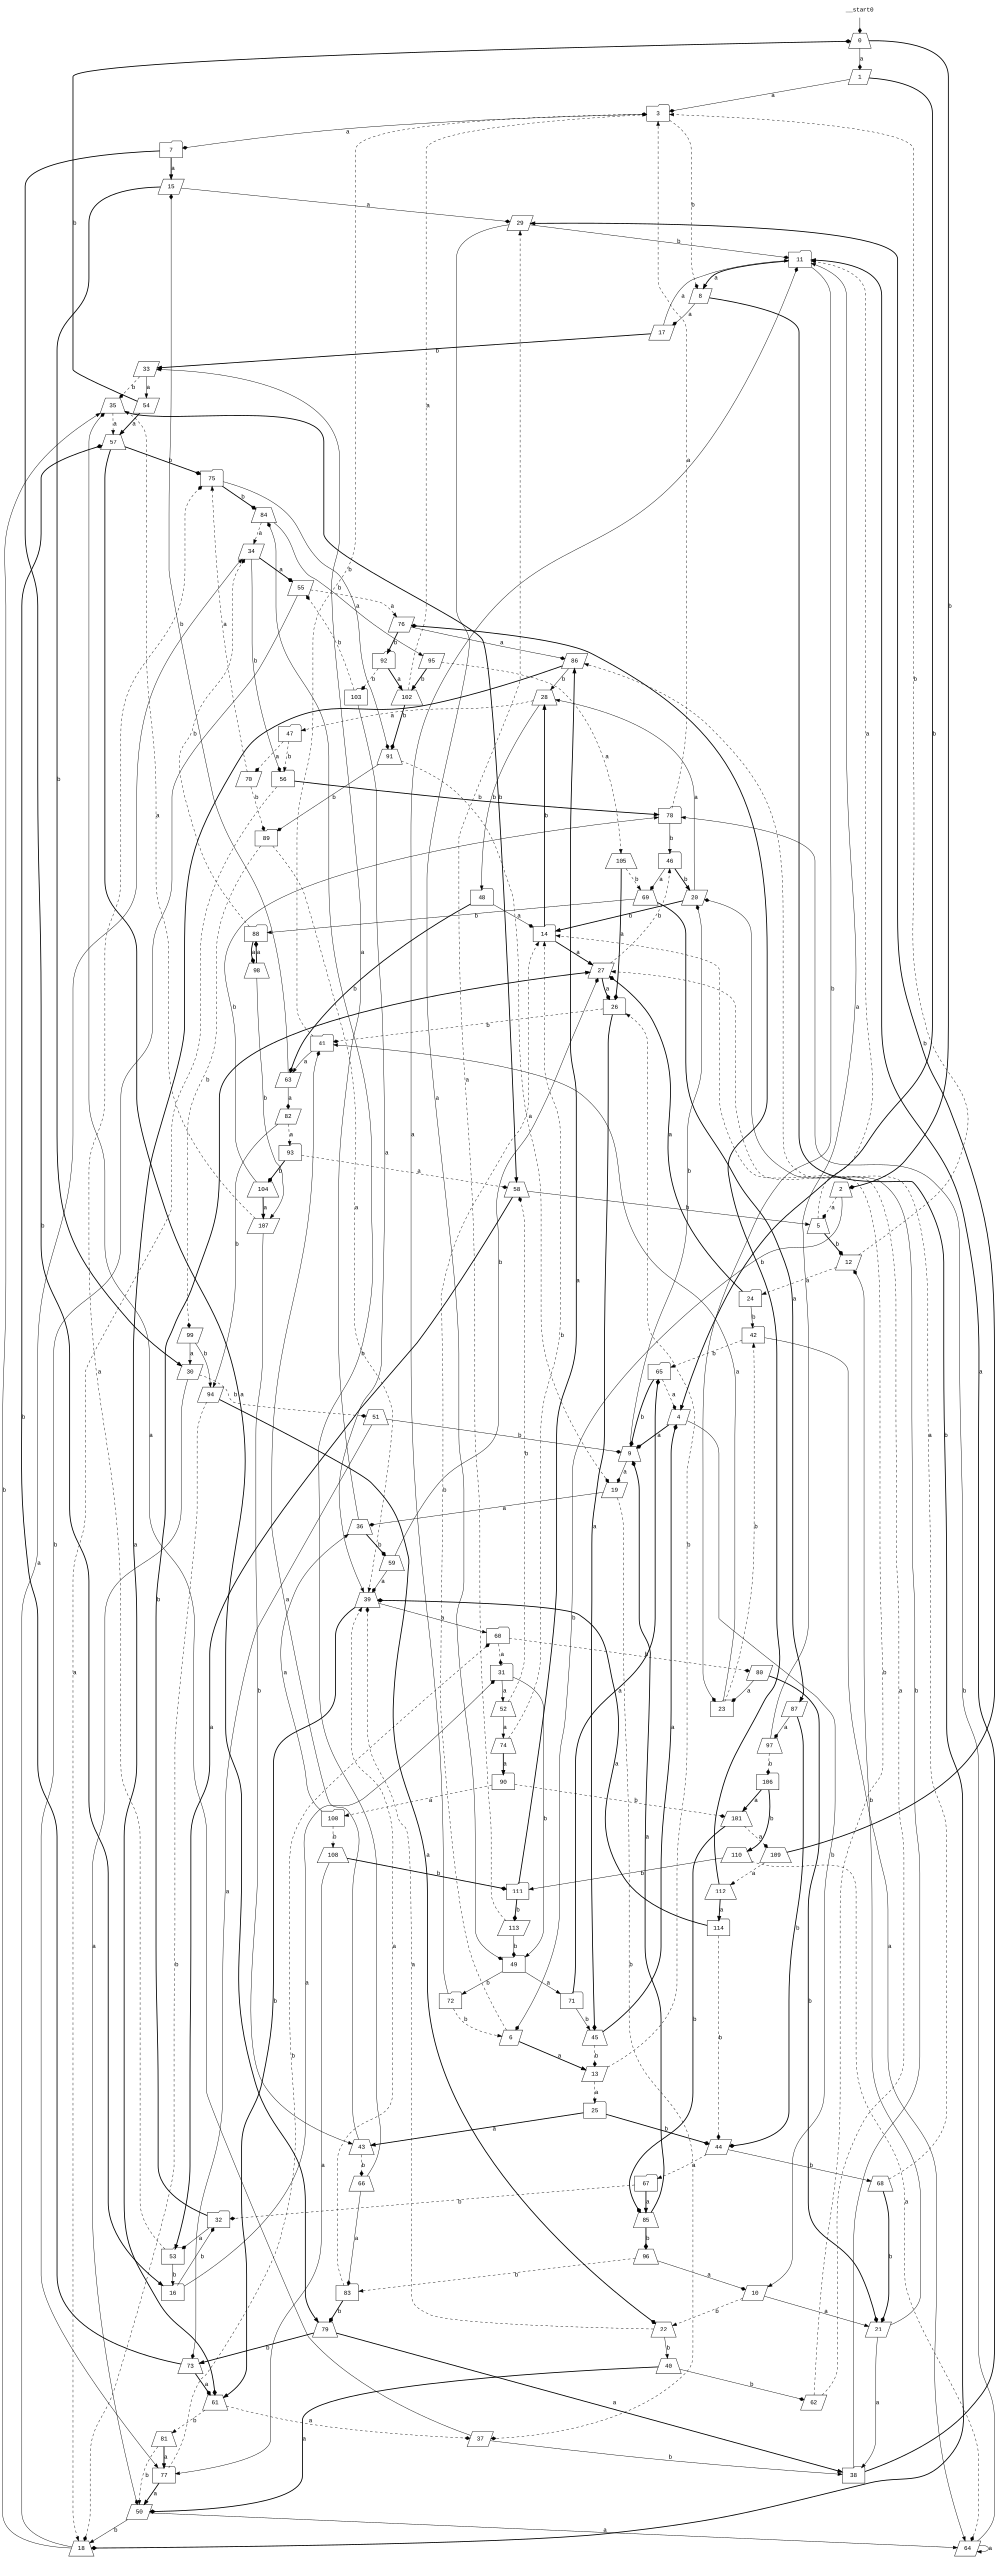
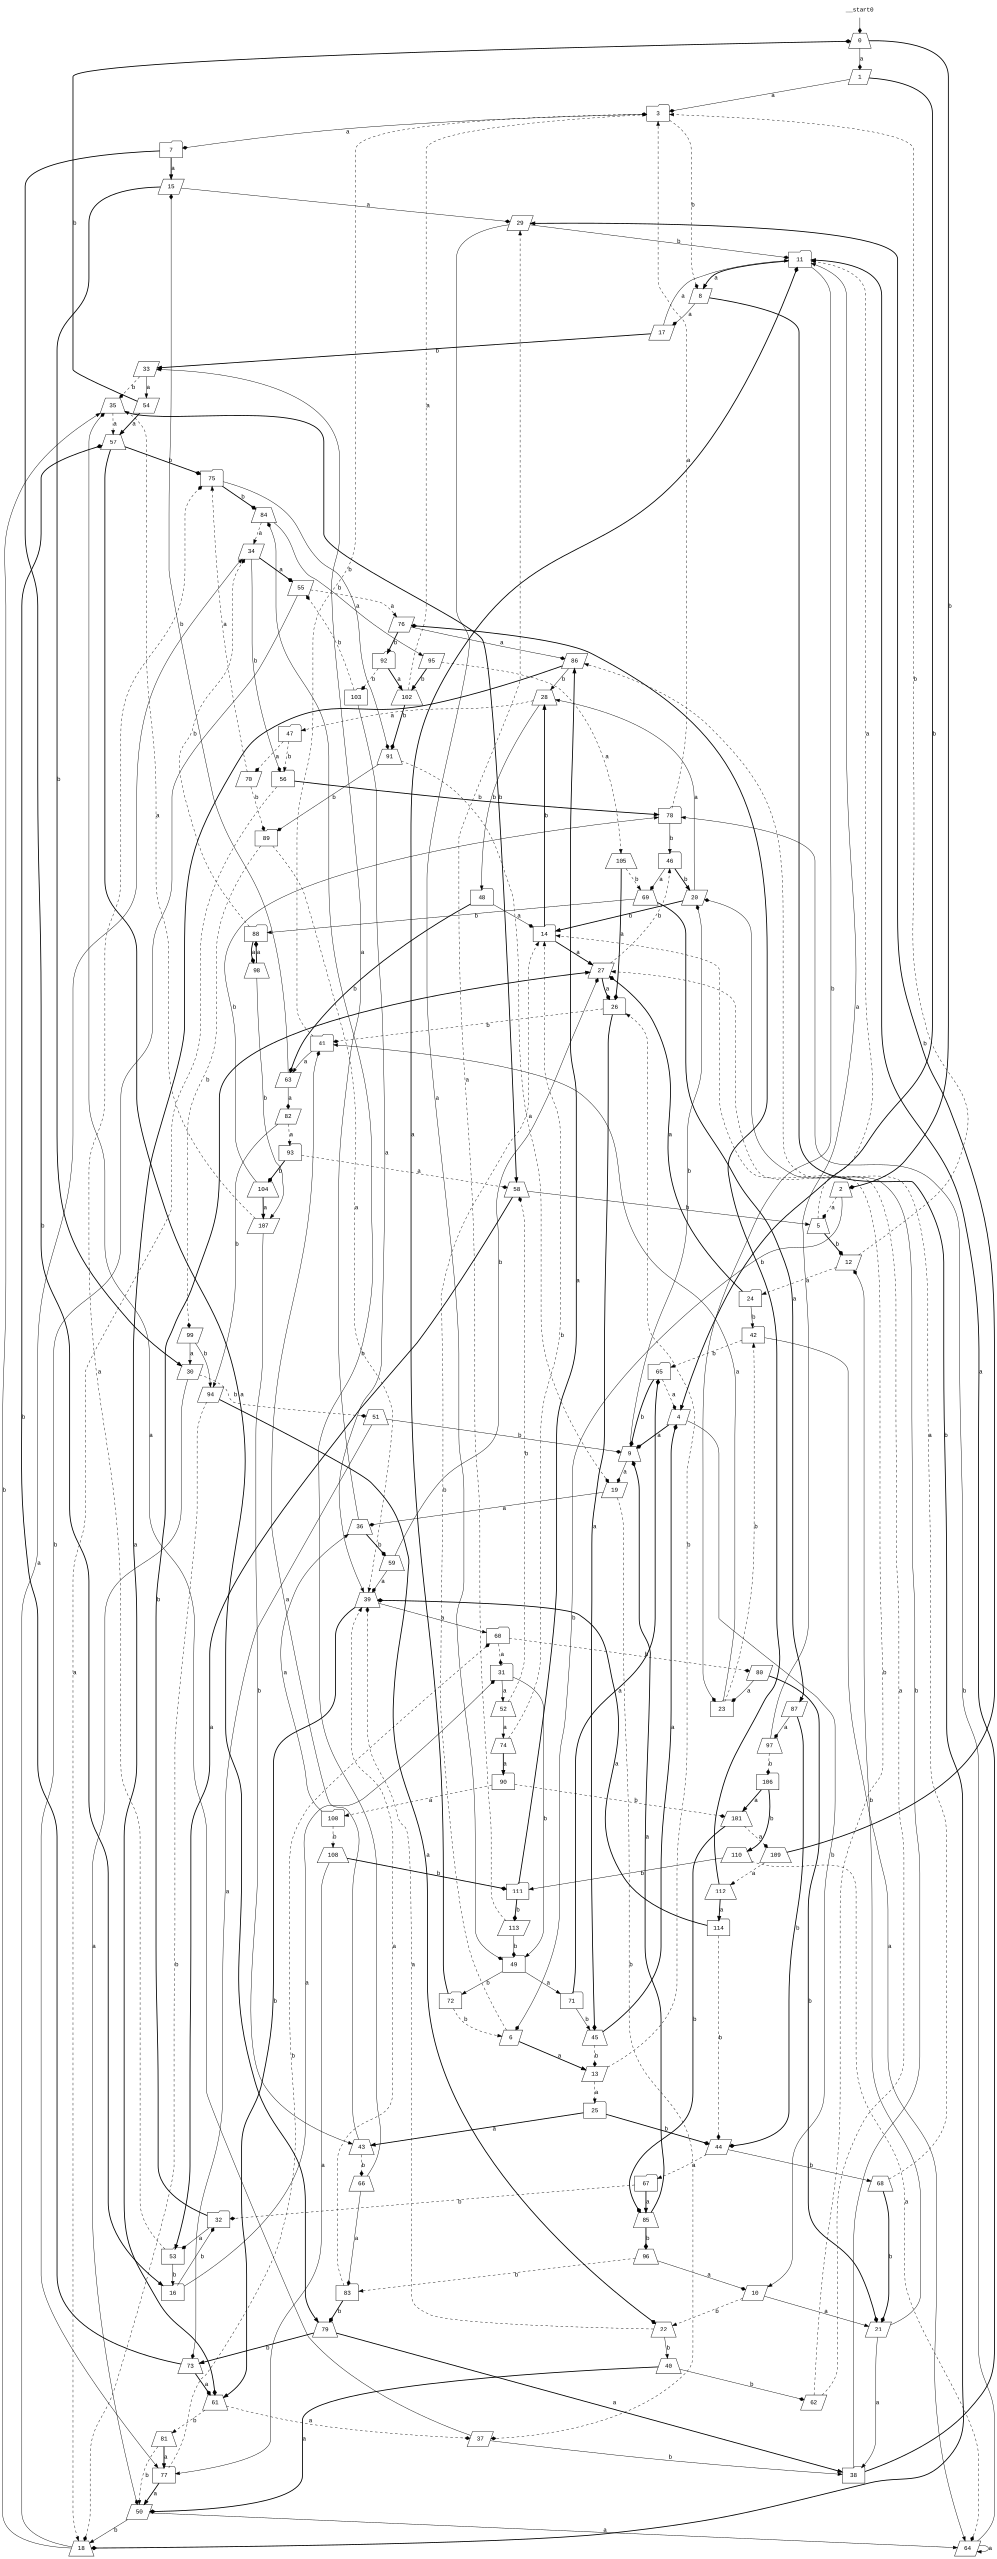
  digraph {
    fontname="Liberation Mono"
    node [fontname="Liberation Mono" shape=trapezium]
    edge [arrowhead=normal fontname="Liberation Mono" style=solid]
    __start0 [shape=none]
    0
    1 [shape=parallelogram]
    2
    3 [shape=folder]
    4 [shape=parallelogram]
    5
    6 [shape=parallelogram]
    7 [shape=folder]
    8 [shape=parallelogram]
    9
    10 [shape=parallelogram]
    11 [shape=folder]
    12 [shape=parallelogram]
    13 [shape=parallelogram]
    14 [shape=folder]
    15 [shape=parallelogram]
    16 [shape=folder]
    17 [shape=parallelogram]
    18
    19 [shape=parallelogram]
    20 [shape=parallelogram]
    21 [shape=parallelogram]
    22
    23 [shape=folder]
    24 [shape=folder]
    25 [shape=folder]
    26 [shape=folder]
    27 [shape=parallelogram]
    28
    29 [shape=parallelogram]
    30 [shape=parallelogram]
    31 [shape=folder]
    32 [shape=folder]
    33 [shape=parallelogram]
    34 [shape=parallelogram]
    35
    36
    37 [shape=parallelogram]
    38 [shape=folder]
    39
    40
    41 [shape=folder]
    42 [shape=folder]
    43
    44 [shape=parallelogram]
    45
    46 [shape=folder]
    47 [shape=folder]
    48 [shape=folder]
    49 [shape=folder]
    50 [shape=parallelogram]
    51
    52
    53 [shape=folder]
    54 [shape=parallelogram]
    55 [shape=parallelogram]
    56 [shape=folder]
    57
    58
    59
    60 [shape=folder]
    61
    62 [shape=parallelogram]
    63 [shape=parallelogram]
    64 [shape=parallelogram]
    65 [shape=folder]
    66
    67 [shape=folder]
    68
    69
    70 [shape=parallelogram]
    71 [shape=folder]
    72 [shape=folder]
    73
    74
    75 [shape=folder]
    76 [shape=parallelogram]
    77 [shape=folder]
    78 [shape=folder]
    79
    80 [shape=parallelogram]
    81
    82 [shape=parallelogram]
    83 [shape=folder]
    84
    85
    86 [shape=parallelogram]
    87 [shape=parallelogram]
    88 [shape=folder]
    89 [shape=folder]
    90 [shape=folder]
    91
    92 [shape=folder]
    93 [shape=folder]
    94 [shape=parallelogram]
    95 [shape=parallelogram]
    96
    97
    98
    99 [shape=parallelogram]
    100 [shape=folder]
    101
    102
    103 [shape=folder]
    104
    105
    106 [shape=folder]
    107 [shape=parallelogram]
    108
    109
    110
    111 [shape=folder]
    112
    113 [shape=parallelogram]
    114 [shape=folder]
    __start0 -> 0 [arrowhead=diamond]
    0 -> 1 [arrowhead=diamond label=a]
    0 -> 2 [arrowhead=diamond label=b style=bold]
    1 -> 3 [arrowhead=diamond label=a]
    1 -> 4 [label=b style=bold]
    2 -> 5 [arrowhead=diamond label=a style=dashed]
    2 -> 6 [arrowhead=diamond label=b]
    3 -> 7 [arrowhead=diamond label=a]
    3 -> 8 [arrowhead=diamond label=b style=dashed]
    4 -> 9 [arrowhead=diamond label=a style=bold]
    4 -> 10 [label=b]
    5 -> 11 [label=a style=dashed]
    5 -> 12 [arrowhead=diamond label=b style=bold]
    6 -> 13 [label=a style=bold]
    6 -> 14 [label=b style=dashed]
    7 -> 15 [label=a style=bold]
    7 -> 16 [label=b style=bold]
    8 -> 17 [arrowhead=diamond label=a]
    8 -> 18 [arrowhead=diamond label=b style=bold]
    9 -> 19 [arrowhead=diamond label=a]
    9 -> 20 [arrowhead=diamond label=b]
    10 -> 21 [label=a]
    10 -> 22 [label=b style=dashed]
    11 -> 8 [label=a style=bold]
    11 -> 23 [arrowhead=diamond label=b]
    12 -> 3 [label=b style=dashed]
    12 -> 24 [label=a style=dashed]
    13 -> 25 [label=a style=dashed]
    13 -> 26 [label=b style=dashed]
    14 -> 27 [label=a style=bold]
    14 -> 28 [label=b style=bold]
    15 -> 29 [arrowhead=diamond label=a]
    15 -> 30 [label=b style=bold]
    16 -> 31 [arrowhead=diamond label=a]
    16 -> 32 [arrowhead=diamond label=b]
    17 -> 11 [label=a]
    17 -> 33 [label=b style=bold]
    18 -> 34 [label=a]
    18 -> 35 [label=b]
    19 -> 36 [arrowhead=diamond label=a]
    19 -> 37 [arrowhead=diamond label=b style=dashed]
    20 -> 14 [label=b style=bold]
    20 -> 28 [label=a]
    21 -> 12 [arrowhead=diamond label=b]
    21 -> 38 [label=a]
    22 -> 39 [arrowhead=diamond label=a style=dashed]
    22 -> 40 [label=b]
    23 -> 41 [label=a]
    23 -> 42 [label=b style=dashed]
    24 -> 27 [arrowhead=diamond label=a style=bold]
    24 -> 42 [label=b]
    25 -> 43 [label=a style=bold]
    25 -> 44 [arrowhead=diamond label=b style=bold]
    26 -> 41 [arrowhead=diamond label=b style=dashed]
    26 -> 45 [arrowhead=diamond label=a style=bold]
    27 -> 26 [arrowhead=diamond label=a style=bold]
    27 -> 46 [label=b style=dashed]
    28 -> 47 [label=a style=dashed]
    28 -> 48 [label=b]
    29 -> 11 [arrowhead=diamond label=b]
    29 -> 49 [arrowhead=diamond label=a]
    30 -> 50 [arrowhead=diamond label=a]
    30 -> 51 [arrowhead=diamond label=b style=dashed]
    31 -> 49 [label=b]
    31 -> 52 [label=a]
    32 -> 27 [label=b style=bold]
    32 -> 53 [arrowhead=diamond label=a]
    33 -> 35 [arrowhead=diamond label=b style=dashed]
    33 -> 54 [label=a]
    34 -> 55 [arrowhead=diamond label=a style=bold]
    34 -> 56 [arrowhead=diamond label=b]
    35 -> 57 [label=a style=dashed]
    35 -> 58 [label=b style=bold]
    36 -> 33 [label=a]
    36 -> 59 [arrowhead=diamond label=b style=bold]
    37 -> 35 [arrowhead=diamond label=a]
    37 -> 38 [label=b]
    38 -> 11 [label=a style=bold]
    38 -> 20 [arrowhead=diamond label=b]
    39 -> 60 [label=a]
    39 -> 61 [label=b style=bold]
    40 -> 50 [arrowhead=diamond label=a style=bold]
    40 -> 62 [arrowhead=diamond label=b]
    41 -> 3 [arrowhead=diamond label=b style=dashed]
    41 -> 63 [label=a]
    42 -> 64 [label=a]
    42 -> 65 [label=b style=dashed]
    43 -> 41 [arrowhead=diamond label=a]
    43 -> 66 [arrowhead=diamond label=b style=dashed]
    44 -> 67 [label=a style=dashed]
    44 -> 68 [label=b]
    45 -> 4 [arrowhead=diamond label=a style=bold]
    45 -> 13 [arrowhead=diamond label=b style=dashed]
    46 -> 20 [label=b style=bold]
    46 -> 69 [arrowhead=diamond label=a]
    47 -> 56 [label=b style=dashed]
    47 -> 70 [arrowhead=diamond label=a style=dashed]
    48 -> 14 [arrowhead=diamond label=a]
    48 -> 63 [arrowhead=diamond label=b style=bold]
    49 -> 71 [label=a]
    49 -> 72 [label=b]
    50 -> 18 [label=b]
    50 -> 64 [label=a]
    51 -> 9 [arrowhead=diamond label=b]
    51 -> 73 [arrowhead=diamond label=a]
    52 -> 58 [arrowhead=diamond label=b style=dashed]
    52 -> 74 [label=a]
    53 -> 16 [label=b]
    53 -> 75 [arrowhead=diamond label=a style=dashed]
    54 -> 0 [arrowhead=diamond label=b style=bold]
    54 -> 57 [label=a style=bold]
    55 -> 76 [label=a style=dashed]
    55 -> 77 [label=b]
    56 -> 18 [label=a style=dashed]
    56 -> 78 [label=b style=bold]
    57 -> 75 [arrowhead=diamond label=b style=bold]
    57 -> 79 [label=a style=bold]
    58 -> 5 [label=b]
    58 -> 53 [label=a style=bold]
    59 -> 27 [arrowhead=diamond label=b]
    59 -> 39 [arrowhead=diamond label=a]
    60 -> 31 [arrowhead=diamond label=a style=dashed]
    60 -> 80 [arrowhead=diamond label=b style=dashed]
    61 -> 37 [arrowhead=diamond label=a style=dashed]
    61 -> 81 [label=b style=dashed]
    62 -> 14 [label=b style=dashed]
    62 -> 27 [label=a style=dashed]
    63 -> 15 [arrowhead=diamond label=b]
    63 -> 82 [arrowhead=diamond label=a]
    64 -> 64 [label=a]
    64 -> 78 [label=b]
    65 -> 4 [arrowhead=diamond label=a style=dashed]
    65 -> 9 [arrowhead=diamond label=b style=bold]
    66 -> 83 [arrowhead=diamond label=a]
    66 -> 84 [arrowhead=diamond label=b]
    67 -> 32 [arrowhead=diamond label=b style=dashed]
    67 -> 85 [label=a style=bold]
    68 -> 21 [arrowhead=diamond label=b style=bold]
    68 -> 86 [label=a style=dashed]
    69 -> 87 [label=a style=bold]
    69 -> 88 [label=b]
    70 -> 75 [label=a style=dashed]
    70 -> 89 [arrowhead=diamond label=b style=dashed]
    71 -> 45 [label=b]
    71 -> 65 [arrowhead=diamond label=a style=bold]
    72 -> 6 [label=b style=dashed]
-   72 -> 11 [arrowhead=diamond label=a]
+   72 -> 11 [arrowhead=diamond label=a style=bold]
    73 -> 57 [arrowhead=diamond label=b style=bold]
    73 -> 61 [arrowhead=diamond label=a style=bold]
    74 -> 14 [label=b style=dashed]
    74 -> 90 [label=a style=bold]
    75 -> 84 [arrowhead=diamond label=b style=bold]
    75 -> 91 [arrowhead=diamond label=a]
    76 -> 86 [arrowhead=diamond label=a]
    76 -> 92 [label=b style=bold]
    77 -> 50 [label=a style=bold]
    77 -> 60 [arrowhead=diamond label=b style=dashed]
    78 -> 3 [label=a style=dashed]
    78 -> 46 [label=b]
    79 -> 38 [label=a style=bold]
    79 -> 73 [label=b style=bold]
    80 -> 21 [arrowhead=diamond label=b style=bold]
    80 -> 23 [arrowhead=diamond label=a]
    81 -> 50 [label=b style=dashed]
    81 -> 77 [label=a style=bold]
    82 -> 93 [label=a style=dashed]
    82 -> 94 [label=b]
    83 -> 39 [label=a style=dashed]
    83 -> 79 [arrowhead=diamond label=b style=bold]
    84 -> 34 [label=a style=dashed]
    84 -> 95 [label=b]
    85 -> 9 [arrowhead=diamond label=a style=bold]
    85 -> 96 [arrowhead=diamond label=b style=bold]
    86 -> 28 [label=b]
    86 -> 61 [arrowhead=diamond label=a style=bold]
    87 -> 44 [arrowhead=diamond label=b style=bold]
    87 -> 97 [arrowhead=diamond label=a]
    88 -> 34 [arrowhead=diamond label=b style=dashed]
    88 -> 98 [arrowhead=diamond label=a style=bold]
    89 -> 39 [label=a style=dashed]
    89 -> 99 [arrowhead=diamond label=b style=dashed]
    90 -> 100 [label=a style=dashed]
    90 -> 101 [arrowhead=diamond label=b style=dashed]
    91 -> 19 [arrowhead=diamond label=a style=dashed]
    91 -> 89 [arrowhead=diamond label=b]
    92 -> 102 [label=a style=bold]
    92 -> 103 [arrowhead=diamond label=b style=dashed]
    93 -> 58 [arrowhead=diamond label=a style=dashed]
    93 -> 104 [arrowhead=diamond label=b style=bold]
    94 -> 18 [arrowhead=diamond label=b style=dashed]
    94 -> 22 [arrowhead=diamond label=a style=bold]
    95 -> 102 [label=b style=bold]
    95 -> 105 [label=a style=dashed]
    96 -> 10 [arrowhead=diamond label=a]
    96 -> 83 [label=b style=dashed]
    97 -> 11 [label=a]
    97 -> 106 [arrowhead=diamond label=b style=dashed]
    98 -> 88 [arrowhead=diamond label=a style=bold]
    98 -> 107 [label=b]
    99 -> 30 [label=a]
    99 -> 94 [label=b]
    100 -> 36 [label=a]
    100 -> 108 [label=b style=dashed]
    101 -> 85 [arrowhead=diamond label=b style=bold]
    101 -> 109 [arrowhead=diamond label=a style=dashed]
    102 -> 3 [label=a style=dashed]
    102 -> 91 [arrowhead=diamond label=b style=bold]
    103 -> 39 [label=a]
    103 -> 55 [arrowhead=diamond label=b style=dashed]
    104 -> 78 [label=b]
    104 -> 107 [label=a style=bold]
    105 -> 26 [arrowhead=diamond label=a style=bold]
    105 -> 69 [label=b style=dashed]
    106 -> 101 [label=a style=bold]
    106 -> 110 [label=b style=bold]
    107 -> 35 [label=a style=dashed]
    107 -> 43 [label=b]
    108 -> 77 [label=a]
    108 -> 111 [arrowhead=diamond label=b style=bold]
    109 -> 29 [label=b style=bold]
    109 -> 112 [label=a style=dashed]
    110 -> 64 [arrowhead=diamond label=a style=dashed]
    110 -> 111 [label=b]
    111 -> 86 [label=a style=bold]
    111 -> 113 [arrowhead=diamond label=b style=bold]
    112 -> 76 [arrowhead=diamond label=b style=bold]
    112 -> 114 [label=a style=bold]
    113 -> 29 [label=a style=dashed]
    113 -> 49 [arrowhead=diamond label=b]
    114 -> 39 [arrowhead=diamond label=a style=bold]
    114 -> 44 [arrowhead=diamond label=b style=dashed]
  }
